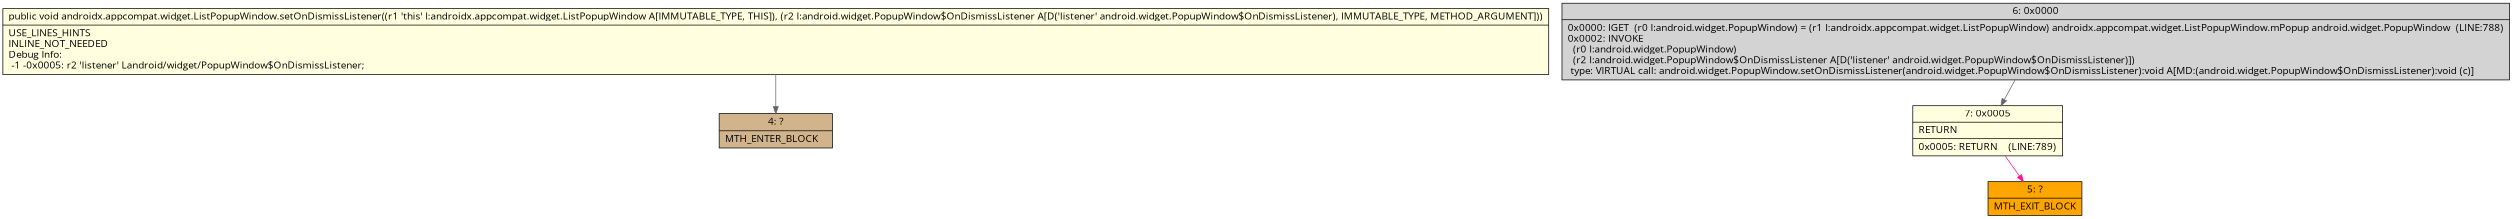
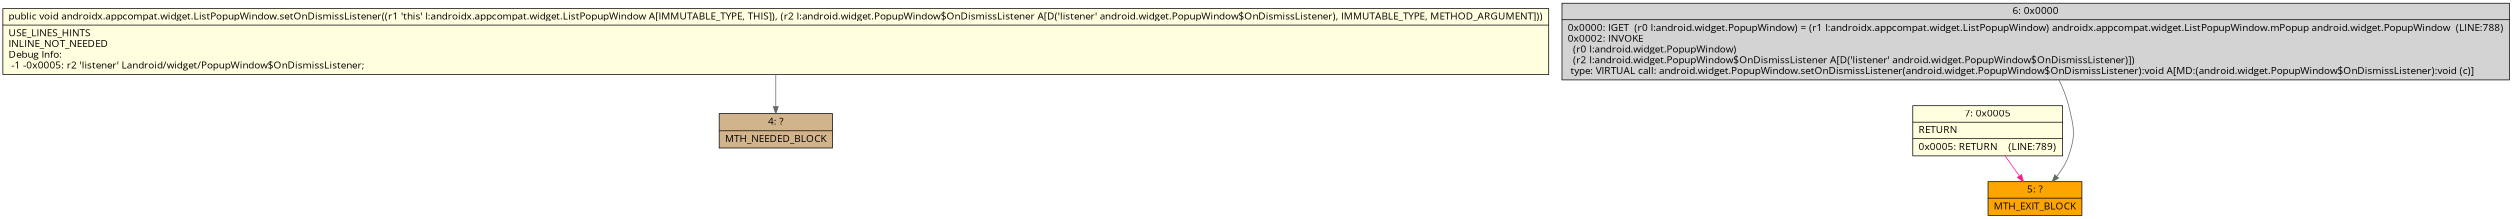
  digraph {
    fontname="Open Sans"
    node [fillcolor=lightyellow fontname="Open Sans" shape=record style=filled]
    edge [color=gray40 fontname="Open Sans"]
-   n1 [fillcolor=tan label="{4\:\ ?|MTH_ENTER_BLOCK\l}"]
+   n1 [fillcolor=tan label="{4\:\ ?|MTH_NEEDED_BLOCK\l}"]
    n2 [fillcolor=lightgrey label="{6\:\ 0x0000|0x0000: IGET  (r0 I:android.widget.PopupWindow) = (r1 I:androidx.appcompat.widget.ListPopupWindow) androidx.appcompat.widget.ListPopupWindow.mPopup android.widget.PopupWindow  (LINE:788)\l0x0002: INVOKE  \l  (r0 I:android.widget.PopupWindow)\l  (r2 I:android.widget.PopupWindow$OnDismissListener A[D('listener' android.widget.PopupWindow$OnDismissListener)])\l type: VIRTUAL call: android.widget.PopupWindow.setOnDismissListener(android.widget.PopupWindow$OnDismissListener):void A[MD:(android.widget.PopupWindow$OnDismissListener):void (c)]\l}"]
    n3 [label="{7\:\ 0x0005|RETURN\l|0x0005: RETURN    (LINE:789)\l}"]
    n4 [fillcolor=orange label="{5\:\ ?|MTH_EXIT_BLOCK\l}"]
    n5 [label="{public void androidx.appcompat.widget.ListPopupWindow.setOnDismissListener((r1 'this' I:androidx.appcompat.widget.ListPopupWindow A[IMMUTABLE_TYPE, THIS]), (r2 I:android.widget.PopupWindow$OnDismissListener A[D('listener' android.widget.PopupWindow$OnDismissListener), IMMUTABLE_TYPE, METHOD_ARGUMENT]))  | USE_LINES_HINTS\lINLINE_NOT_NEEDED\lDebug Info:\l  \-1 \-0x0005: r2 'listener' Landroid\/widget\/PopupWindow$OnDismissListener;\l}"]
-   n2 -> n3
+   n2 -> n4
    n3 -> n4 [color=deeppink]
    n5 -> n1
  }
